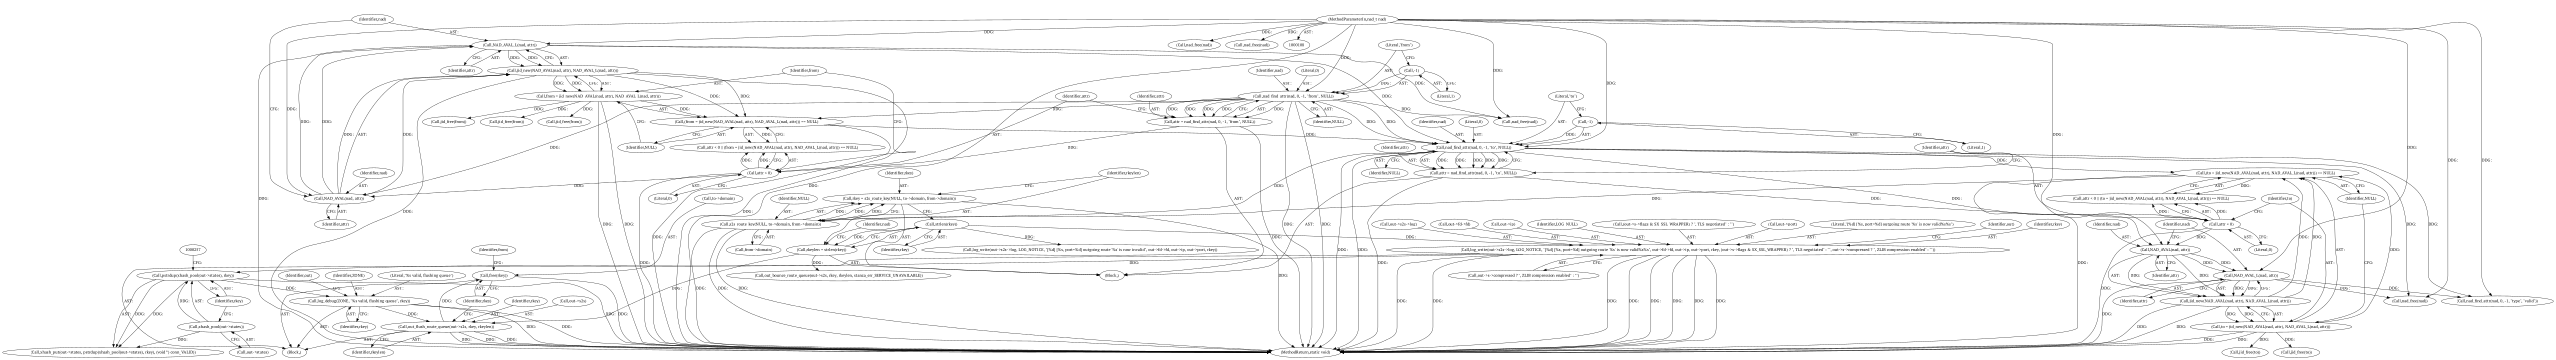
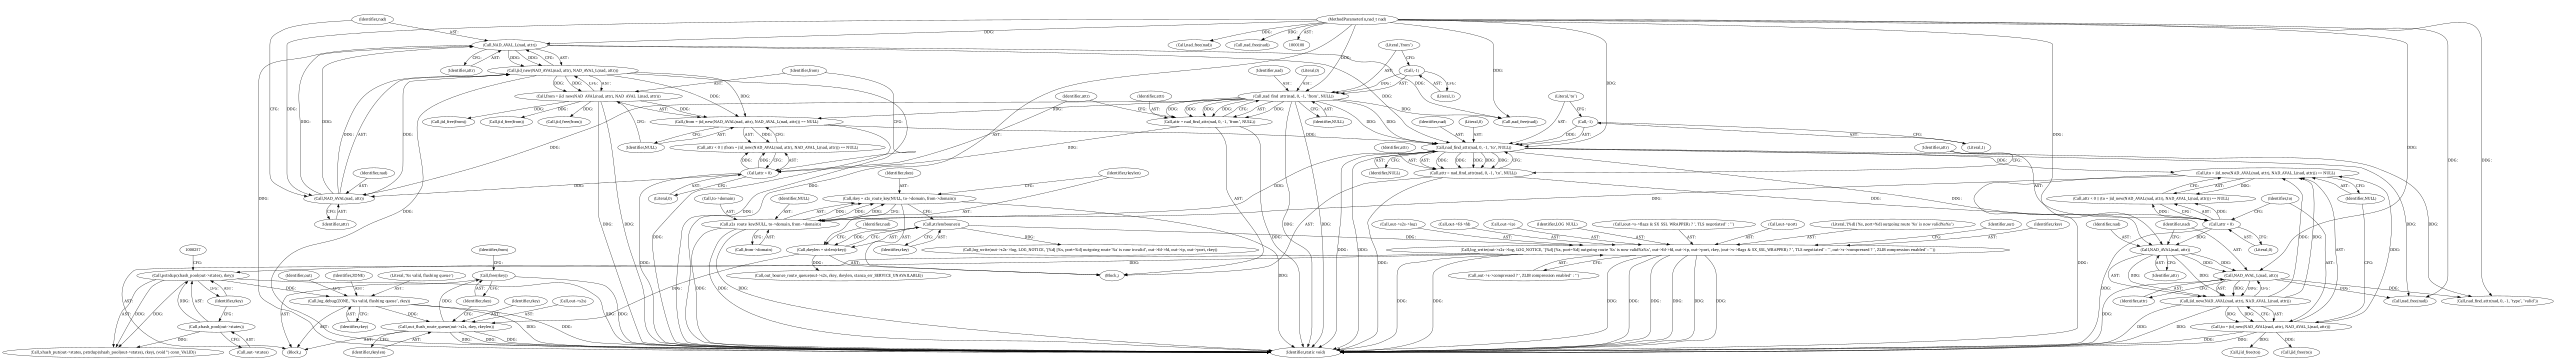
  digraph {
    fontname="PT Serif"
    node [fontname="PT Serif"]
    edge [fontname="PT Serif"]
    n1 [label="(Call,free(rkey))"]
    n2 [label="(Identifier,rkey)"]
-   n3 [label="(MethodReturn,static void)"]
+   n3 [label="(Identifier,static void)"]
    n4 [label="(Block,)"]
    n5 [label="(Call,out_flush_route_queue(out->s2s, rkey, rkeylen))"]
    n6 [label="(Identifier,rkeylen)"]
    n7 [label="(Call,log_debug(ZONE, \"%s valid, flushing queue\", rkey))"]
    n8 [label="(Identifier,rkey)"]
    n9 [label="(Call,pstrdup(xhash_pool(out->states), rkey))"]
    n10 [label="(Identifier,rkey)"]
    n11 [label="(Call,xhash_put(out->states, pstrdup(xhash_pool(out->states), rkey), (void *) conn_VALID))"]
    n12 [label="(Call,xhash_pool(out->states))"]
    n13 [label="(Call,out->states)"]
    n14 [label="(Call,log_write(out->s2s->log, LOG_NOTICE, \"[%d] [%s, port=%d] outgoing route '%s' is now valid%s%s\", out->fd->fd, out->ip, out->port, rkey, (out->s->flags & SX_SSL_WRAPPER) ? \", TLS negotiated\" : \"\", out->s->compressed ? \", ZLIB compression enabled\" : \"\"))"]
    n15 [label="(Call,out->s->compressed ? \", ZLIB compression enabled\" : \"\")"]
-   n16 [label="(Call,strlen(rkey))"]
+   n16 [label="(Call,strlen(bounce))"]
    n17 [label="(Call,rkeylen = strlen(rkey))"]
    n18 [label="(Call,log_write(out->s2s->log, LOG_NOTICE, \"[%d] [%s, port=%d] outgoing route '%s' is now invalid\", out->fd->fd, out->ip, out->port, rkey))"]
    n19 [label="(Identifier,rkey)"]
    n20 [label="(Block,)"]
    n21 [label="(Call,out_bounce_route_queue(out->s2s, rkey, rkeylen, stanza_err_SERVICE_UNAVAILABLE))"]
    n22 [label="(Call,rkey = s2s_route_key(NULL, to->domain, from->domain))"]
    n23 [label="(Call,s2s_route_key(NULL, to->domain, from->domain))"]
    n24 [label="(Call,from->domain)"]
    n25 [label="(Call,nad_find_attr(nad, 0, -1, \"to\", NULL))"]
    n26 [label="(Call,(to = jid_new(NAD_AVAL(nad, attr), NAD_AVAL_L(nad, attr))) == NULL)"]
    n27 [label="(Call,NAD_AVAL(nad, attr))"]
    n28 [label="(Call,attr = nad_find_attr(nad, 0, -1, \"to\", NULL))"]
    n29 [label="(Call,nad_free(nad))"]
    n30 [label="(Identifier,NULL)"]
    n31 [label="(Call,nad_find_attr(nad, 0, -1, \"type\", \"valid\"))"]
    n32 [label="(Call,attr < 0 || (to = jid_new(NAD_AVAL(nad, attr), NAD_AVAL_L(nad, attr))) == NULL)"]
    n33 [label="(Identifier,NULL)"]
    n34 [label="(Call,NAD_AVAL_L(nad, attr))"]
    n35 [label="(Call,jid_new(NAD_AVAL(nad, attr), NAD_AVAL_L(nad, attr)))"]
    n36 [label="(Identifier,attr)"]
    n37 [label="(Call,attr < 0)"]
    n38 [label="(Call,NAD_AVAL_L(nad, attr))"]
    n39 [label="(Call,jid_new(NAD_AVAL(nad, attr), NAD_AVAL_L(nad, attr)))"]
    n40 [label="(Identifier,attr)"]
    n41 [label="(Call,nad_free(nad))"]
    n42 [label="(Call,(from = jid_new(NAD_AVAL(nad, attr), NAD_AVAL_L(nad, attr))) == NULL)"]
    n43 [label="(Call,from = jid_new(NAD_AVAL(nad, attr), NAD_AVAL_L(nad, attr)))"]
    n44 [label="(Call,NAD_AVAL(nad, attr))"]
    n45 [label="(Identifier,attr)"]
    n46 [label="(Call,nad_find_attr(nad, 0, -1, \"from\", NULL))"]
    n47 [label="(Call,attr = nad_find_attr(nad, 0, -1, \"from\", NULL))"]
    n48 [label="(Identifier,NULL)"]
    n49 [label="(Call,attr < 0)"]
    n50 [label="(Call,attr < 0 || (from = jid_new(NAD_AVAL(nad, attr), NAD_AVAL_L(nad, attr))) == NULL)"]
    n51 [label="(Identifier,NULL)"]
    n52 [label="(MethodParameterIn,nad_t nad)"]
    n53 [label="(Call,nad_free(nad))"]
    n54 [label="(Call,nad_free(nad))"]
    1000108
    n56 [label="(Identifier,attr)"]
    n57 [label="(Call,-1)"]
    n58 [label="(Literal,1)"]
    n59 [label="(Literal,0)"]
    n60 [label="(Call,-1)"]
    n61 [label="(Literal,1)"]
    n62 [label="(Call,jid_free(from))"]
    n63 [label="(Call,jid_free(from))"]
    n64 [label="(Call,jid_free(from))"]
    n65 [label="(Call,to = jid_new(NAD_AVAL(nad, attr), NAD_AVAL_L(nad, attr)))"]
    n66 [label="(Call,jid_free(to))"]
    n67 [label="(Call,jid_free(to))"]
    n68 [label="(Literal,0)"]
    n69 [label="(Literal,\"%s valid, flushing queue\")"]
    n70 [label="(Identifier,rkey)"]
    n71 [label="(Identifier,nad)"]
    n72 [label="(Call,to->domain)"]
    n73 [label="(Identifier,LOG_NULL)"]
    n74 [label="(Identifier,out)"]
    n75 [label="(Identifier,attr)"]
    n76 [label="(Identifier,NULL)"]
    n77 [label="(Identifier,nad)"]
    n78 [label="(Identifier,from)"]
    n79 [label="(Call,(out->s->flags & SX_SSL_WRAPPER) ? \", TLS negotiated\" : \"\")"]
    n80 [label="(Call,out->port)"]
    n81 [label="(Literal,\"to\")"]
    n82 [label="(Identifier,to)"]
    n83 [label="(Identifier,ZONE)"]
    n84 [label="(Identifier,rkeylen)"]
    n85 [label="(Literal,0)"]
    n86 [label="(Literal,\"[%d] [%s, port=%d] outgoing route '%s' is now valid%s%s\")"]
    n87 [label="(Identifier,out)"]
    n88 [label="(Identifier,nad)"]
    n89 [label="(Identifier,attr)"]
    n90 [label="(Identifier,rkey)"]
    n91 [label="(Call,out->s2s->log)"]
    n92 [label="(Identifier,rkey)"]
    n93 [label="(Identifier,nad)"]
    n94 [label="(Literal,\"from\")"]
    n95 [label="(Identifier,nad)"]
    n96 [label="(Identifier,attr)"]
    n97 [label="(Identifier,attr)"]
    n98 [label="(Call,out->fd->fd)"]
    n99 [label="(Identifier,nad)"]
    n100 [label="(Call,out->ip)"]
    n101 [label="(Identifier,from)"]
    n102 [label="(Literal,0)"]
    n103 [label="(Identifier,nad)"]
    n104 [label="(Call,out->s2s)"]
    1000257
    n1 -> n2 [label="CFG: "]
    n1 -> n3 [label="DDG: "]
    n1 -> n4 [label="AST: "]
    n2 -> n1 [label="AST: "]
    n2 -> n5 [label="CFG: "]
    n5 -> n1 [label="DDG: "]
    n5 -> n3 [label="DDG: "]
    n5 -> n3 [label="DDG: "]
    n5 -> n3 [label="DDG: "]
    n5 -> n4 [label="AST: "]
    n5 -> n6 [label="CFG: "]
    n6 -> n5 [label="AST: "]
    n7 -> n3 [label="DDG: "]
    n7 -> n3 [label="DDG: "]
    n7 -> n4 [label="AST: "]
    n7 -> n5 [label="DDG: "]
    n7 -> n8 [label="CFG: "]
    n8 -> n7 [label="AST: "]
    n9 -> n3 [label="DDG: "]
    n9 -> n7 [label="DDG: "]
    n9 -> n10 [label="CFG: "]
    n9 -> n11 [label="AST: "]
    n9 -> n11 [label="DDG: "]
    n9 -> n11 [label="DDG: "]
    n10 -> n9 [label="AST: "]
    n10 -> n12 [label="CFG: "]
    n12 -> n9 [label="AST: "]
    n12 -> n9 [label="DDG: "]
    n12 -> n11 [label="DDG: "]
    n12 -> n13 [label="CFG: "]
    n13 -> n12 [label="AST: "]
    n14 -> n3 [label="DDG: "]
    n14 -> n3 [label="DDG: "]
    n14 -> n3 [label="DDG: "]
    n14 -> n3 [label="DDG: "]
    n14 -> n3 [label="DDG: "]
    n14 -> n3 [label="DDG: "]
    n14 -> n3 [label="DDG: "]
    n14 -> n3 [label="DDG: "]
    n14 -> n4 [label="AST: "]
    n14 -> n9 [label="DDG: "]
    n14 -> n15 [label="CFG: "]
    n15 -> n14 [label="AST: "]
    n16 -> n14 [label="DDG: "]
    n16 -> n17 [label="AST: "]
    n16 -> n17 [label="DDG: "]
    n16 -> n18 [label="DDG: "]
    n16 -> n19 [label="CFG: "]
    n17 -> n5 [label="DDG: "]
    n17 -> n16 [label="CFG: "]
    n17 -> n20 [label="AST: "]
    n17 -> n21 [label="DDG: "]
    n19 -> n16 [label="AST: "]
    n22 -> n3 [label="DDG: "]
    n22 -> n16 [label="CFG: "]
    n22 -> n20 [label="AST: "]
    n22 -> n23 [label="CFG: "]
    n23 -> n3 [label="DDG: "]
    n23 -> n3 [label="DDG: "]
    n23 -> n3 [label="DDG: "]
    n23 -> n22 [label="AST: "]
    n23 -> n22 [label="DDG: "]
    n23 -> n22 [label="DDG: "]
    n23 -> n22 [label="DDG: "]
    n23 -> n24 [label="CFG: "]
    n24 -> n23 [label="AST: "]
    n25 -> n3 [label="DDG: "]
    n25 -> n3 [label="DDG: "]
    n25 -> n23 [label="DDG: "]
    n25 -> n26 [label="DDG: "]
    n25 -> n27 [label="DDG: "]
    n25 -> n28 [label="AST: "]
    n25 -> n28 [label="DDG: "]
    n25 -> n28 [label="DDG: "]
    n25 -> n28 [label="DDG: "]
    n25 -> n28 [label="DDG: "]
    n25 -> n28 [label="DDG: "]
    n25 -> n29 [label="DDG: "]
    n25 -> n30 [label="CFG: "]
    n25 -> n31 [label="DDG: "]
    n26 -> n3 [label="DDG: "]
    n26 -> n23 [label="DDG: "]
    n26 -> n32 [label="AST: "]
    n26 -> n32 [label="DDG: "]
    n26 -> n33 [label="CFG: "]
    n27 -> n34 [label="DDG: "]
    n27 -> n34 [label="DDG: "]
    n27 -> n35 [label="AST: "]
    n27 -> n35 [label="DDG: "]
    n27 -> n35 [label="DDG: "]
    n27 -> n36 [label="CFG: "]
    n28 -> n3 [label="DDG: "]
    n28 -> n20 [label="AST: "]
    n28 -> n25 [label="CFG: "]
    n28 -> n37 [label="DDG: "]
    n30 -> n25 [label="AST: "]
    n32 -> n26 [label="CFG: "]
    n32 -> n37 [label="CFG: "]
    n33 -> n26 [label="AST: "]
    n33 -> n65 [label="CFG: "]
    n34 -> n3 [label="DDG: "]
    n34 -> n29 [label="DDG: "]
    n34 -> n31 [label="DDG: "]
    n34 -> n35 [label="AST: "]
    n34 -> n35 [label="DDG: "]
    n34 -> n35 [label="DDG: "]
    n34 -> n56 [label="CFG: "]
    n35 -> n3 [label="DDG: "]
    n35 -> n3 [label="DDG: "]
    n35 -> n26 [label="DDG: "]
    n35 -> n26 [label="DDG: "]
    n35 -> n34 [label="CFG: "]
    n35 -> n65 [label="AST: "]
    n35 -> n65 [label="DDG: "]
    n35 -> n65 [label="DDG: "]
    n36 -> n27 [label="AST: "]
    n37 -> n3 [label="DDG: "]
    n37 -> n27 [label="DDG: "]
    n37 -> n32 [label="AST: "]
    n37 -> n32 [label="DDG: "]
    n37 -> n32 [label="DDG: "]
    n37 -> n68 [label="CFG: "]
    n38 -> n3 [label="DDG: "]
    n38 -> n25 [label="DDG: "]
    n38 -> n39 [label="AST: "]
    n38 -> n39 [label="DDG: "]
    n38 -> n39 [label="DDG: "]
    n38 -> n40 [label="CFG: "]
    n38 -> n41 [label="DDG: "]
    n39 -> n3 [label="DDG: "]
    n39 -> n3 [label="DDG: "]
    n39 -> n38 [label="CFG: "]
    n39 -> n42 [label="DDG: "]
    n39 -> n42 [label="DDG: "]
    n39 -> n43 [label="AST: "]
    n39 -> n43 [label="DDG: "]
    n39 -> n43 [label="DDG: "]
    n40 -> n38 [label="AST: "]
    n42 -> n3 [label="DDG: "]
    n42 -> n25 [label="DDG: "]
    n42 -> n50 [label="AST: "]
    n42 -> n50 [label="DDG: "]
    n42 -> n51 [label="CFG: "]
    n43 -> n3 [label="DDG: "]
    n43 -> n3 [label="DDG: "]
    n43 -> n39 [label="CFG: "]
    n43 -> n42 [label="AST: "]
    n43 -> n42 [label="DDG: "]
    n43 -> n62 [label="DDG: "]
    n43 -> n63 [label="DDG: "]
    n43 -> n64 [label="DDG: "]
    n44 -> n38 [label="DDG: "]
    n44 -> n38 [label="DDG: "]
    n44 -> n39 [label="AST: "]
    n44 -> n39 [label="DDG: "]
    n44 -> n39 [label="DDG: "]
    n44 -> n45 [label="CFG: "]
    n45 -> n44 [label="AST: "]
    n46 -> n3 [label="DDG: "]
    n46 -> n3 [label="DDG: "]
    n46 -> n25 [label="DDG: "]
    n46 -> n25 [label="DDG: "]
    n46 -> n41 [label="DDG: "]
    n46 -> n42 [label="DDG: "]
    n46 -> n44 [label="DDG: "]
    n46 -> n47 [label="AST: "]
    n46 -> n47 [label="DDG: "]
    n46 -> n47 [label="DDG: "]
    n46 -> n47 [label="DDG: "]
    n46 -> n47 [label="DDG: "]
    n46 -> n47 [label="DDG: "]
    n46 -> n48 [label="CFG: "]
    n47 -> n3 [label="DDG: "]
    n47 -> n20 [label="AST: "]
    n47 -> n46 [label="CFG: "]
    n47 -> n49 [label="DDG: "]
    n48 -> n46 [label="AST: "]
    n49 -> n3 [label="DDG: "]
    n49 -> n44 [label="DDG: "]
    n49 -> n50 [label="AST: "]
    n49 -> n50 [label="DDG: "]
    n49 -> n50 [label="DDG: "]
    n49 -> n59 [label="CFG: "]
    n50 -> n42 [label="CFG: "]
    n50 -> n49 [label="CFG: "]
    n51 -> n42 [label="AST: "]
    n51 -> n43 [label="CFG: "]
    n52 -> n3 [label="DDG: "]
    n52 -> n25 [label="DDG: "]
    n52 -> n27 [label="DDG: "]
    n52 -> n29 [label="DDG: "]
    n52 -> n31 [label="DDG: "]
    n52 -> n34 [label="DDG: "]
    n52 -> n38 [label="DDG: "]
    n52 -> n41 [label="DDG: "]
    n52 -> n44 [label="DDG: "]
    n52 -> n46 [label="DDG: "]
    n52 -> n53 [label="DDG: "]
    n52 -> n54 [label="DDG: "]
    n52 -> 1000108 [label="AST: "]
    n56 -> n34 [label="AST: "]
    n57 -> n46 [label="AST: "]
    n57 -> n46 [label="DDG: "]
    n57 -> n58 [label="CFG: "]
    n58 -> n57 [label="AST: "]
    n59 -> n49 [label="AST: "]
    n60 -> n25 [label="AST: "]
    n60 -> n25 [label="DDG: "]
    n60 -> n61 [label="CFG: "]
    n61 -> n60 [label="AST: "]
    n65 -> n3 [label="DDG: "]
    n65 -> n3 [label="DDG: "]
    n65 -> n26 [label="AST: "]
    n65 -> n26 [label="DDG: "]
    n65 -> n35 [label="CFG: "]
    n65 -> n66 [label="DDG: "]
    n65 -> n67 [label="DDG: "]
    n68 -> n37 [label="AST: "]
    n69 -> n7 [label="AST: "]
    n70 -> n5 [label="AST: "]
    n71 -> n17 [label="CFG: "]
-   n72 -> n1 [label="AST: "]
+   n72 -> n23 [label="AST: "]
    n73 -> n14 [label="AST: "]
    n74 -> n7 [label="CFG: "]
    n75 -> n47 [label="CFG: "]
    n75 -> n49 [label="AST: "]
    n76 -> n23 [label="AST: "]
    n77 -> n25 [label="AST: "]
    n78 -> n1 [label="CFG: "]
    n79 -> n14 [label="AST: "]
    n80 -> n14 [label="AST: "]
    n81 -> n25 [label="AST: "]
    n81 -> n60 [label="CFG: "]
    n82 -> n37 [label="CFG: "]
    n82 -> n65 [label="AST: "]
    n83 -> n7 [label="AST: "]
    n84 -> n17 [label="AST: "]
    n84 -> n22 [label="CFG: "]
    n85 -> n46 [label="AST: "]
    n86 -> n14 [label="AST: "]
    n87 -> n14 [label="CFG: "]
    n88 -> n27 [label="CFG: "]
    n88 -> n34 [label="AST: "]
    n89 -> n28 [label="AST: "]
    n90 -> n14 [label="AST: "]
    n91 -> n14 [label="AST: "]
    n92 -> n22 [label="AST: "]
    n93 -> n46 [label="AST: "]
    n94 -> n46 [label="AST: "]
    n94 -> n57 [label="CFG: "]
    n95 -> n38 [label="AST: "]
    n95 -> n44 [label="CFG: "]
    n96 -> n47 [label="AST: "]
    n97 -> n28 [label="CFG: "]
    n97 -> n37 [label="AST: "]
    n98 -> n14 [label="AST: "]
    n99 -> n44 [label="AST: "]
    n100 -> n14 [label="AST: "]
    n101 -> n43 [label="AST: "]
    n101 -> n49 [label="CFG: "]
    n102 -> n25 [label="AST: "]
    n103 -> n27 [label="AST: "]
    n104 -> n5 [label="AST: "]
    1000257 -> n9 [label="CFG: "]
  }
